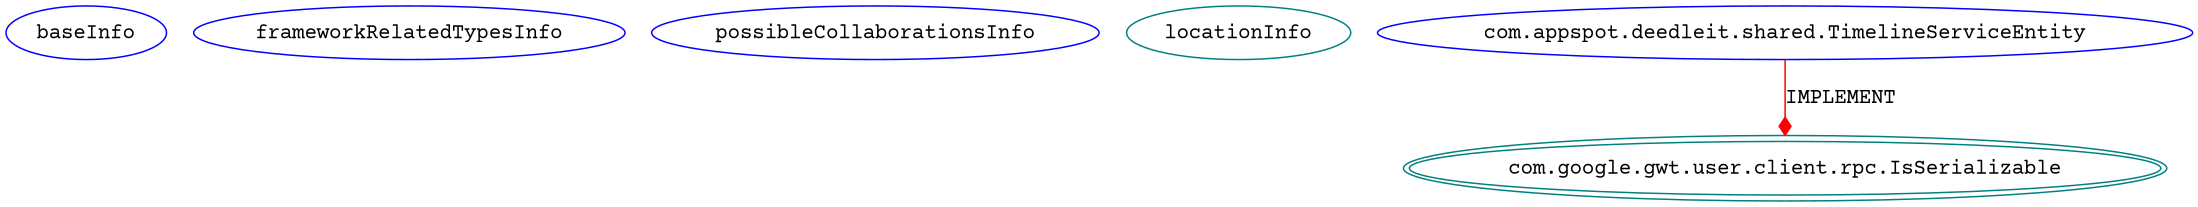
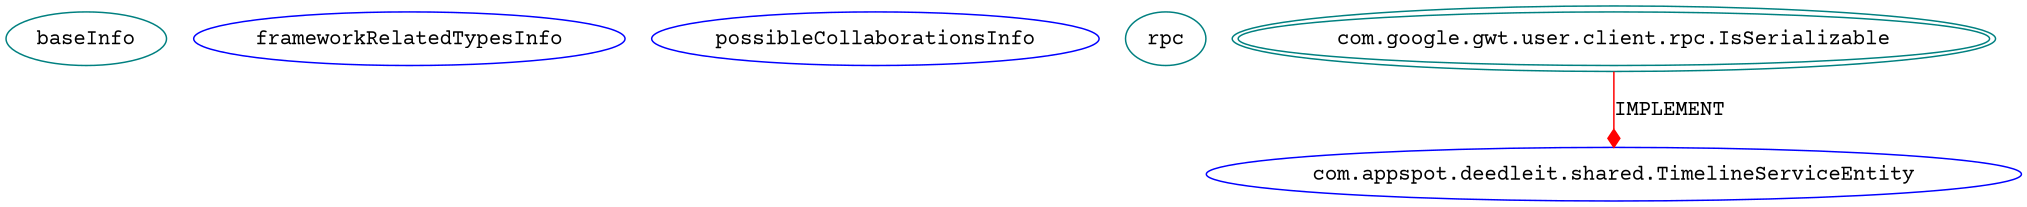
  digraph {
    fontname="Courier Prime"
    node [color=teal fontname="Courier Prime"]
-   baseInfo [category=extension_graph graphId=895 isAnonymous=false possibleRelation=false color=blue]
+   baseInfo [category=extension_graph graphId=895 isAnonymous=false possibleRelation=false]
    frameworkRelatedTypesInfo [0="com.google.gwt.user.client.rpc.IsSerializable" color=blue]
    possibleCollaborationsInfo [color=blue]
-   locationInfo [contextSignature=TimelineServiceEntity filePath="/bohdaq-DeedleJSON/DeedleJSON-master/src/com/appspot/deedleit/shared/TimelineServiceEntity.java" graphId=895 projectName="bohdaq-DeedleJSON"]
+   locationInfo [contextSignature=TimelineServiceEntity filePath="/bohdaq-DeedleJSON/DeedleJSON-master/src/com/appspot/deedleit/shared/TimelineServiceEntity.java" graphId=895 projectName="bohdaq-DeedleJSON" label=rpc]
    n5 [color=blue isFrameworkType=false label="com.appspot.deedleit.shared.TimelineServiceEntity" vertexType=ROOT_CLIENT_CLASS_DECLARATION]
    n6 [isFrameworkType=true label="com.google.gwt.user.client.rpc.IsSerializable" peripheries=2 vertexType=FRAMEWORK_INTERFACE_TYPE]
-   n5 -> n6 [color=red label=IMPLEMENT arrowhead=diamond fontname="Courier Prime"]
+   n6 -> n5 [color=red label=IMPLEMENT arrowhead=diamond fontname="Courier Prime"]
  }
